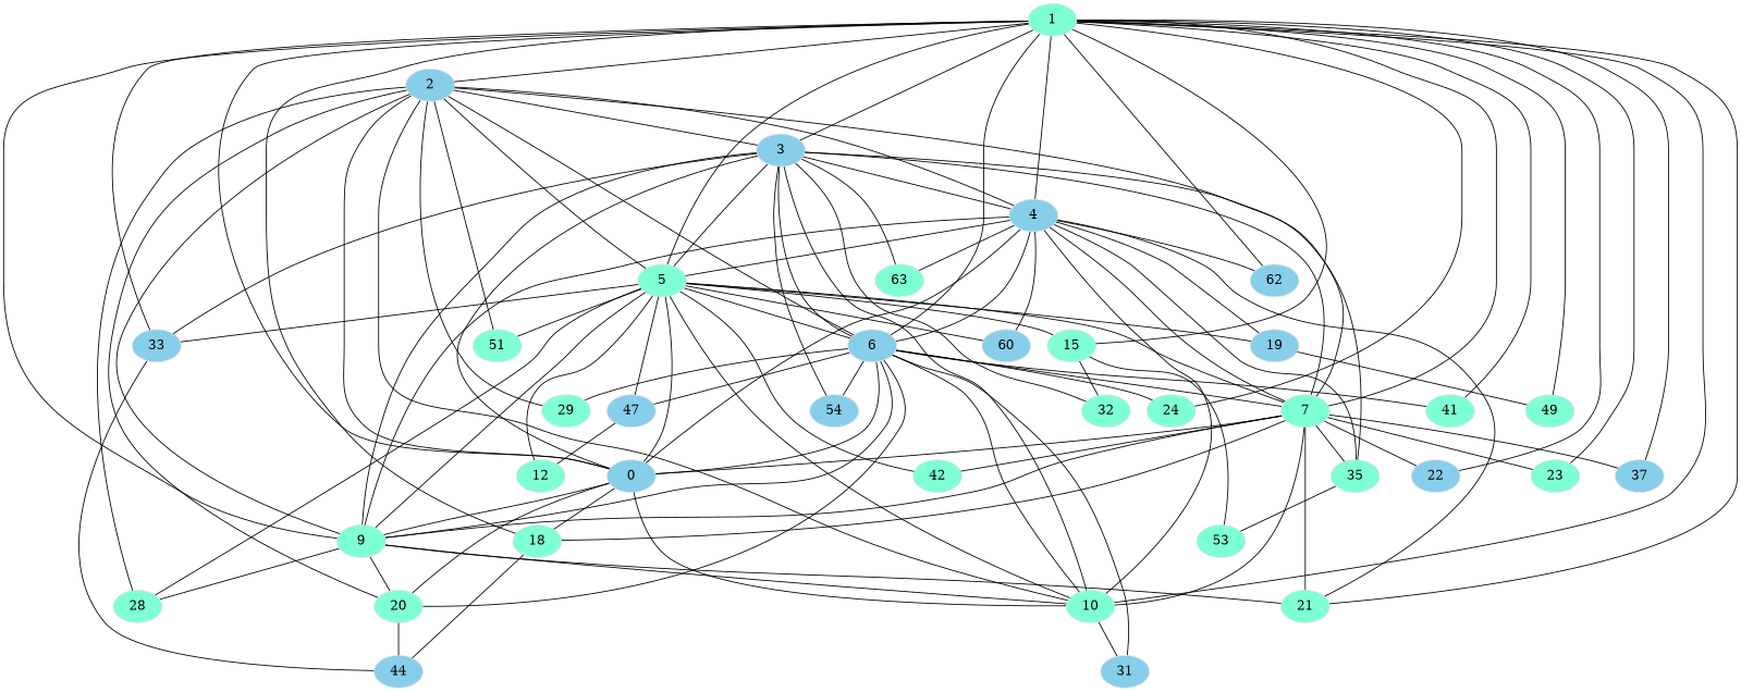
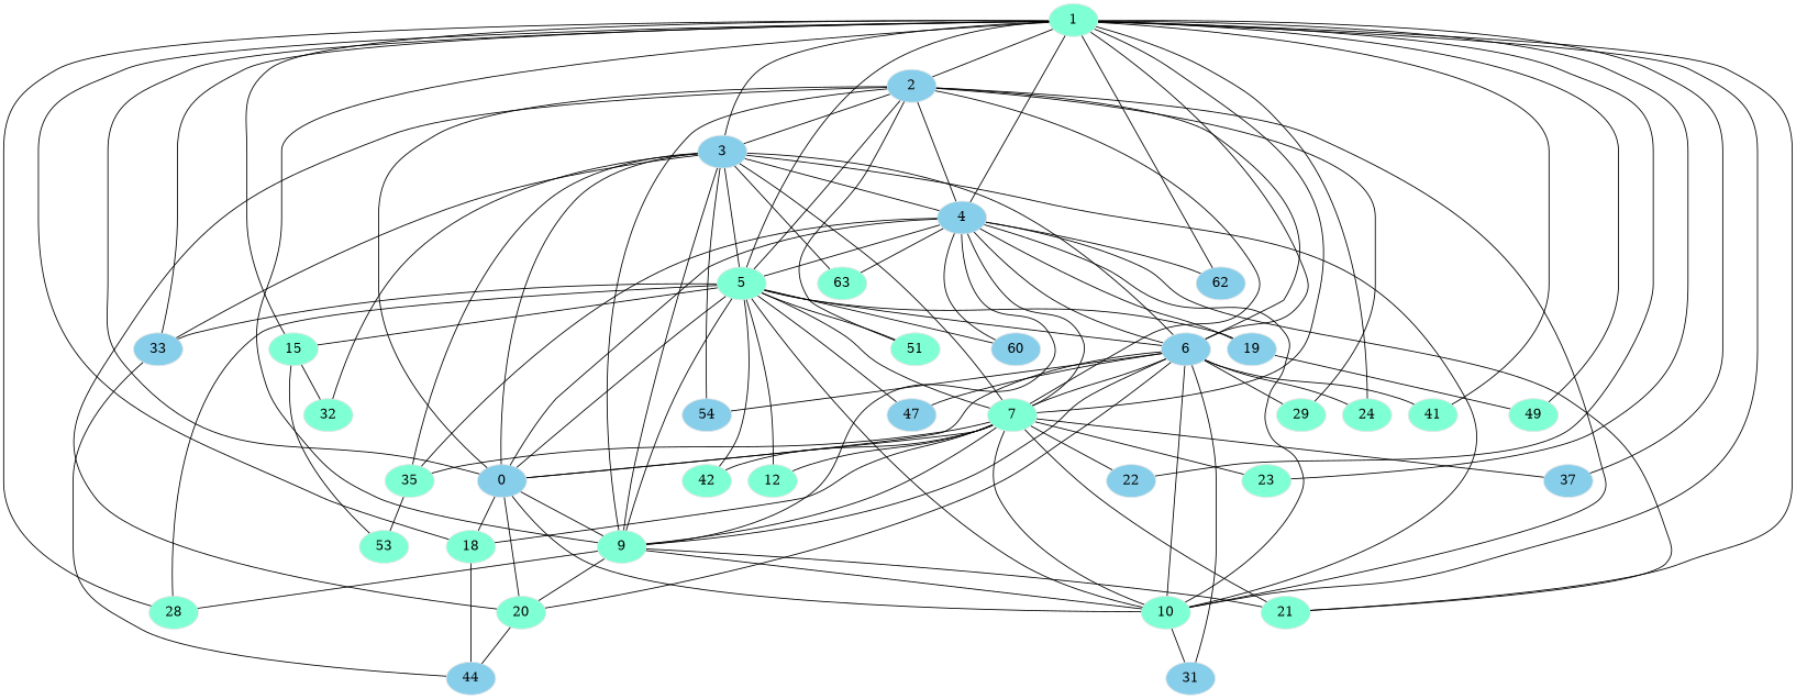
  graph {
    node [color=gray90 fillcolor=aquamarine style=filled]
    2 [fillcolor=skyblue]
    1
    3 [fillcolor=skyblue super="+29"]
    4 [fillcolor=skyblue]
    5 [super="+17+52+13"]
    6 [fillcolor=skyblue super="+50"]
    7 [super="+25+14"]
    n8 [fillcolor=skyblue label=0 super="+11"]
    9 [super="+40+34"]
    10
    15
    18 [super="+39"]
    21 [super="+55+36"]
    22 [fillcolor=skyblue]
    23
    24
    28 [super="+38"]
    33 [fillcolor=skyblue super="+61+48+43"]
    37 [fillcolor=skyblue]
    41
    49
    62 [fillcolor=skyblue]
    20 [super="+27"]
    n24 [label=29]
    51
    32
    35 [super="+46"]
    54 [fillcolor=skyblue]
    63
    19 [fillcolor=skyblue]
    60 [fillcolor=skyblue]
    12
    42
    47 [fillcolor=skyblue]
    31 [fillcolor=skyblue]
    53
    44 [fillcolor=skyblue]
    2 -- 3
    2 -- 4
    2 -- 5
    2 -- 6
    2 -- 7
    2 -- n8
    2 -- 9 [weight=2]
    2 -- 10
    2 -- 20
    2 -- n24
    2 -- 51
    1 -- 2
    1 -- 3
    1 -- 4
    1 -- 5 [weight=3]
    1 -- 6
    1 -- 7
    1 -- n8
    1 -- 9
    1 -- 10
    1 -- 15
    1 -- 18
    1 -- 21
    1 -- 22
    1 -- 23
    1 -- 24
-   2 -- 28
+   1 -- 28
    1 -- 33 [weight=2]
    1 -- 37
    1 -- 41
    1 -- 49
    1 -- 62
    3 -- 4 [weight=2]
    3 -- 5
    3 -- 6 [weight=2]
    3 -- 7
    3 -- n8
    3 -- 9 [weight=2]
    3 -- 10
    3 -- 33
    3 -- 32
    3 -- 35
    3 -- 54
    3 -- 63
    4 -- 5 [weight=2]
    4 -- 6
    4 -- 7
    4 -- n8
    4 -- 9
    4 -- 10
    4 -- 21
    4 -- 62
    4 -- 35
    4 -- 63
    4 -- 19
    4 -- 60
    5 -- 6 [weight=2]
    5 -- 7
    5 -- n8 [weight=2]
    5 -- 9
    5 -- 10
    5 -- 15
    5 -- 28
    5 -- 33 [weight=2]
    5 -- 51 [weight=2]
    5 -- 19
    5 -- 60
    5 -- 12
    5 -- 42
    5 -- 47
    6 -- 7
    6 -- n8
    6 -- 9
    6 -- 10
    6 -- 24
    6 -- 41
    6 -- 20
    6 -- n24
    6 -- 54
    6 -- 47
    6 -- 31
    7 -- n8 [weight=2]
    7 -- 9
    7 -- 10 [weight=2]
    7 -- 18
    7 -- 21 [weight=2]
    7 -- 22
    7 -- 23
    7 -- 37
    7 -- 35
-   47 -- 12
+   7 -- 12
    7 -- 42
    n8 -- 9
    n8 -- 10
    n8 -- 18
    n8 -- 20
    9 -- 10
    9 -- 21
    9 -- 28
    9 -- 20
    10 -- 31
    15 -- 32
    15 -- 53
    18 -- 44
    33 -- 44
    20 -- 44
    35 -- 53
    19 -- 49
  }
